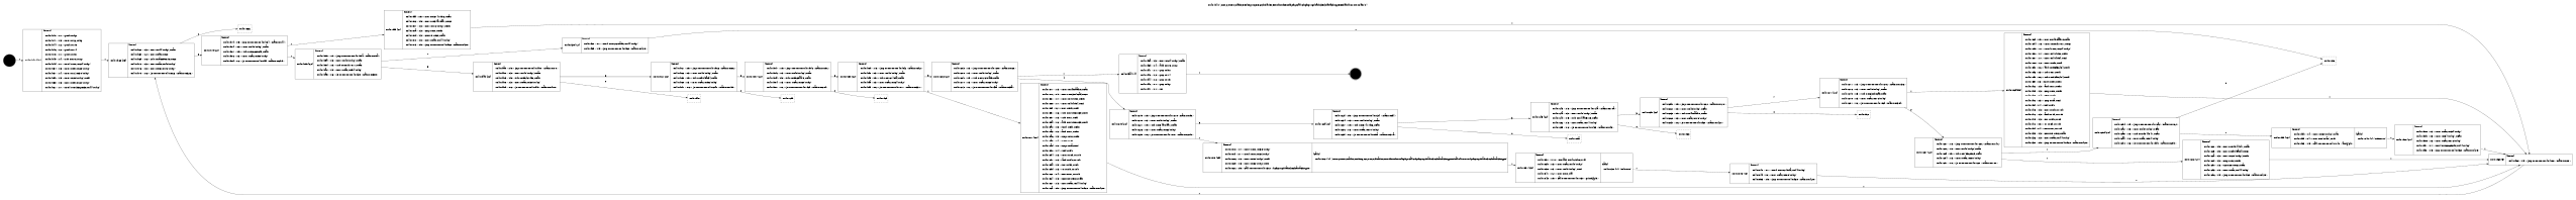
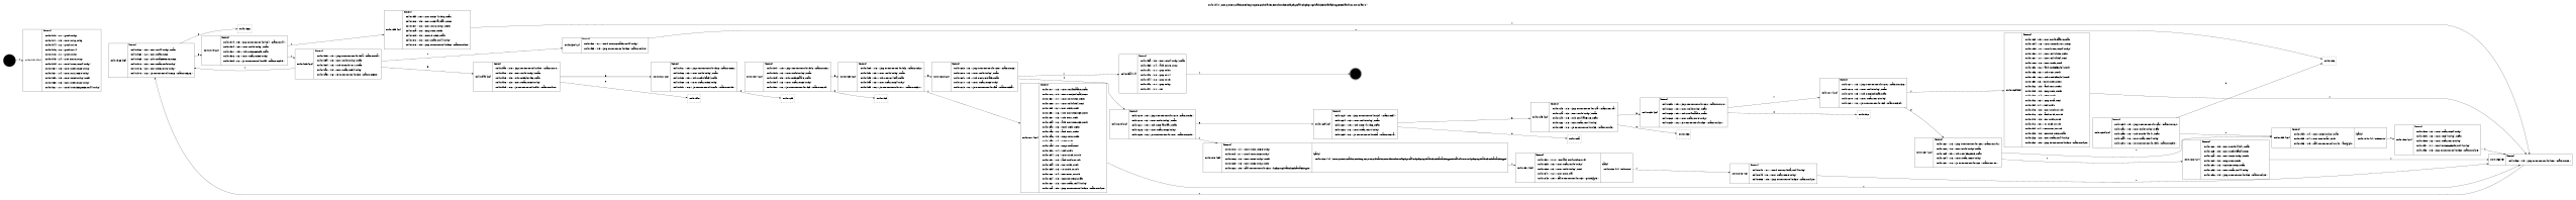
  digraph {
    label="0x401b40 (/mnt/c/Users/mathe/Desktop/tcc/POCII/binaries/extr_linuxkernelbpfsyscall.c_bpf_prog_load_check_attach_type_Final-ollvm.out::main(0))"
    labelloc=t
    rankdir=LR
    node [shape=record]
    Entry [fillcolor=black height=0.3 shape=circle style=filled width=0.3]
    n2 [label="{\n     0x401b40 [40]\l\n     | [instrs]\l\n     &nbsp;&nbsp;0x401b40 \<+1\>: push %rbp\l\n     &nbsp;&nbsp;0x401b41 \<+3\>: mov %rsp,%rbp\l\n     &nbsp;&nbsp;0x401b44 \<+2\>: push %r15\l\n     &nbsp;&nbsp;0x401b46 \<+2\>: push %r14\l\n     &nbsp;&nbsp;0x401b48 \<+1\>: push %rbx\l\n     &nbsp;&nbsp;0x401b49 \<+4\>: sub $0x78,%rsp\l\n     &nbsp;&nbsp;0x401b4d \<+7\>: movl $0x0,-0x24(%rbp)\l\n     &nbsp;&nbsp;0x401b54 \<+3\>: mov %edi,-0x28(%rbp)\l\n     &nbsp;&nbsp;0x401b57 \<+4\>: mov %rsi,-0x30(%rbp)\l\n     &nbsp;&nbsp;0x401b5b \<+3\>: mov -0x28(%rbp),%edi\l\n     &nbsp;&nbsp;0x401b5e \<+3\>: mov %edi,-0x20(%rbp)\l\n     &nbsp;&nbsp;0x401b61 \<+7\>: movl $0x73362e65,-0x44(%rbp)\l\n  }"]
    n3 [label="{\n     0x401b68 [23]\l\n     | [instrs]\l\n     &nbsp;&nbsp;0x401b68 \<+3\>: mov -0x44(%rbp),%eax\l\n     &nbsp;&nbsp;0x401b6b \<+2\>: mov %eax,%ecx\l\n     &nbsp;&nbsp;0x401b6d \<+6\>: sub $0xa8e99e15,%ecx\l\n     &nbsp;&nbsp;0x401b73 \<+3\>: mov %eax,-0x48(%rbp)\l\n     &nbsp;&nbsp;0x401b76 \<+3\>: mov %ecx,-0x4c(%rbp)\l\n     &nbsp;&nbsp;0x401b79 \<+6\>: je 0000000000401e66 \<main+0x326\>\l\n  }"]
    n4 [label="{\n     0x401e66\l\n  }" style=dashed]
    n5 [label="{\n     0x401b7f [22]\l\n     | [instrs]\l\n     &nbsp;&nbsp;0x401b7f \<+5\>: jmp 0000000000401b84 \<main+0x44\>\l\n     &nbsp;&nbsp;0x401b84 \<+3\>: mov -0x48(%rbp),%eax\l\n     &nbsp;&nbsp;0x401b87 \<+5\>: sub $0xcc66ecd9,%eax\l\n     &nbsp;&nbsp;0x401b8c \<+3\>: mov %eax,-0x50(%rbp)\l\n     &nbsp;&nbsp;0x401b8f \<+6\>: je 0000000000401dfd \<main+0x2bd\>\l\n  }"]
    n6 [label="{\n     0x401dfd [27]\l\n     | [instrs]\l\n     &nbsp;&nbsp;0x401dfd \<+5\>: mov $0x37417f86,%eax\l\n     &nbsp;&nbsp;0x401e02 \<+5\>: mov $0x34a78aa1,%ecx\l\n     &nbsp;&nbsp;0x401e07 \<+3\>: mov -0x1c(%rbp),%edx\l\n     &nbsp;&nbsp;0x401e0a \<+3\>: cmp $0x0,%edx\l\n     &nbsp;&nbsp;0x401e0d \<+3\>: cmove %ecx,%eax\l\n     &nbsp;&nbsp;0x401e10 \<+3\>: mov %eax,-0x44(%rbp)\l\n     &nbsp;&nbsp;0x401e13 \<+5\>: jmp 0000000000401f6e \<main+0x42e\>\l\n  }"]
    n7 [label="{\n     0x401b95 [22]\l\n     | [instrs]\l\n     &nbsp;&nbsp;0x401b95 \<+5\>: jmp 0000000000401b9a \<main+0x5a\>\l\n     &nbsp;&nbsp;0x401b9a \<+3\>: mov -0x48(%rbp),%eax\l\n     &nbsp;&nbsp;0x401b9d \<+5\>: sub $0xe1f17e11,%eax\l\n     &nbsp;&nbsp;0x401ba2 \<+3\>: mov %eax,-0x54(%rbp)\l\n     &nbsp;&nbsp;0x401ba5 \<+6\>: je 0000000000401f2e \<main+0x3ee\>\l\n  }"]
    n8 [label="{\n     0x401f6e [5]\l\n     | [instrs]\l\n     &nbsp;&nbsp;0x401f6e \<+5\>: jmp 0000000000401b68 \<main+0x28\>\l\n  }"]
    n9 [label="{\n     0x401f2e [12]\l\n     | [instrs]\l\n     &nbsp;&nbsp;0x401f2e \<+7\>: movl $0x12678ad5,-0x44(%rbp)\l\n     &nbsp;&nbsp;0x401f35 \<+5\>: jmp 0000000000401f6e \<main+0x42e\>\l\n  }"]
    n10 [label="{\n     0x401bab [22]\l\n     | [instrs]\l\n     &nbsp;&nbsp;0x401bab \<+5\>: jmp 0000000000401bb0 \<main+0x70\>\l\n     &nbsp;&nbsp;0x401bb0 \<+3\>: mov -0x48(%rbp),%eax\l\n     &nbsp;&nbsp;0x401bb3 \<+5\>: sub $0xf64c7d5c,%eax\l\n     &nbsp;&nbsp;0x401bb8 \<+3\>: mov %eax,-0x58(%rbp)\l\n     &nbsp;&nbsp;0x401bbb \<+6\>: je 0000000000401f48 \<main+0x408\>\l\n  }"]
    Exit [fillcolor=black height=0.3 peripheries=2 shape=circle style=filled width=0.3]
    n12 [label="{\n     0x401cb6\l\n  }" style=dashed]
    n13 [label="{\n     0x401f48\l\n  }" style=dashed]
    n14 [label="{\n     0x401bc1 [22]\l\n     | [instrs]\l\n     &nbsp;&nbsp;0x401bc1 \<+5\>: jmp 0000000000401bc6 \<main+0x86\>\l\n     &nbsp;&nbsp;0x401bc6 \<+3\>: mov -0x48(%rbp),%eax\l\n     &nbsp;&nbsp;0x401bc9 \<+5\>: sub $0xf7d9acf4,%eax\l\n     &nbsp;&nbsp;0x401bce \<+3\>: mov %eax,-0x5c(%rbp)\l\n     &nbsp;&nbsp;0x401bd1 \<+6\>: je 0000000000401cdb \<main+0x19b\>\l\n  }"]
    n15 [label="{\n     0x401e48 [18]\l\n     | [instrs]\l\n     &nbsp;&nbsp;0x401e48 \<+7\>: movl $0x16148da,-0x44(%rbp)\l\n     &nbsp;&nbsp;0x401e4f \<+6\>: mov %eax,-0x88(%rbp)\l\n     &nbsp;&nbsp;0x401e55 \<+5\>: jmp 0000000000401f6e \<main+0x42e\>\l\n  }"]
    n16 [label="{\n     0x401cdb\l\n  }" style=dashed]
    n17 [label="{\n     0x401bd7 [22]\l\n     | [instrs]\l\n     &nbsp;&nbsp;0x401bd7 \<+5\>: jmp 0000000000401bdc \<main+0x9c\>\l\n     &nbsp;&nbsp;0x401bdc \<+3\>: mov -0x48(%rbp),%eax\l\n     &nbsp;&nbsp;0x401bdf \<+5\>: sub $0xfc63aa7e,%eax\l\n     &nbsp;&nbsp;0x401be4 \<+3\>: mov %eax,-0x60(%rbp)\l\n     &nbsp;&nbsp;0x401be7 \<+6\>: je 0000000000401dcf \<main+0x28f\>\l\n  }"]
    n18 [label="{\n     0x401e31 [23]\l\n     | [instrs]\l\n     &nbsp;&nbsp;0x401e31 \<+10\>: movabs $0x4020b6,%rdi\l\n     &nbsp;&nbsp;0x401e3b \<+3\>: mov %eax,-0x40(%rbp)\l\n     &nbsp;&nbsp;0x401e3e \<+3\>: mov -0x40(%rbp),%esi\l\n     &nbsp;&nbsp;0x401e41 \<+2\>: mov $0x0,%al\l\n     &nbsp;&nbsp;0x401e43 \<+5\>: call 0000000000401030 \<printf@plt\>\l\n     | [calls]\l\n     &nbsp;&nbsp;0x401030 \{1\} (unknown)\l\n  }"]
    n19 [label="{\n     0x401dcf\l\n  }" style=dashed]
    n20 [label="{\n     0x401bed [22]\l\n     | [instrs]\l\n     &nbsp;&nbsp;0x401bed \<+5\>: jmp 0000000000401bf2 \<main+0xb2\>\l\n     &nbsp;&nbsp;0x401bf2 \<+3\>: mov -0x48(%rbp),%eax\l\n     &nbsp;&nbsp;0x401bf5 \<+5\>: sub $0x16148da,%eax\l\n     &nbsp;&nbsp;0x401bfa \<+3\>: mov %eax,-0x64(%rbp)\l\n     &nbsp;&nbsp;0x401bfd \<+6\>: je 0000000000401e77 \<main+0x337\>\l\n  }"]
    n21 [label="{\n     0x401de8 [21]\l\n     | [instrs]\l\n     &nbsp;&nbsp;0x401de8 \<+3\>: mov %eax,-0x34(%rbp)\l\n     &nbsp;&nbsp;0x401deb \<+3\>: mov -0x34(%rbp),%eax\l\n     &nbsp;&nbsp;0x401dee \<+3\>: mov %eax,-0x1c(%rbp)\l\n     &nbsp;&nbsp;0x401df1 \<+7\>: movl $0xcc66ecd9,-0x44(%rbp)\l\n     &nbsp;&nbsp;0x401df8 \<+5\>: jmp 0000000000401f6e \<main+0x42e\>\l\n  }"]
    n22 [label="{\n     0x401e77 [88]\l\n     | [instrs]\l\n     &nbsp;&nbsp;0x401e77 \<+5\>: mov $0x4b8aaf1e,%eax\l\n     &nbsp;&nbsp;0x401e7c \<+5\>: mov $0x630d8caf,%ecx\l\n     &nbsp;&nbsp;0x401e81 \<+7\>: mov 0x404050,%edx\l\n     &nbsp;&nbsp;0x401e88 \<+7\>: mov 0x404054,%esi\l\n     &nbsp;&nbsp;0x401e8f \<+2\>: mov %edx,%edi\l\n     &nbsp;&nbsp;0x401e91 \<+6\>: sub $0x70980039,%edi\l\n     &nbsp;&nbsp;0x401e97 \<+3\>: sub $0x1,%edi\l\n     &nbsp;&nbsp;0x401e9a \<+6\>: add $0x70980039,%edi\l\n     &nbsp;&nbsp;0x401ea0 \<+3\>: imul %edi,%edx\l\n     &nbsp;&nbsp;0x401ea3 \<+3\>: and $0x1,%edx\l\n     &nbsp;&nbsp;0x401ea6 \<+3\>: cmp $0x0,%edx\l\n     &nbsp;&nbsp;0x401ea9 \<+4\>: sete %r8b\l\n     &nbsp;&nbsp;0x401ead \<+3\>: cmp $0xa,%esi\l\n     &nbsp;&nbsp;0x401eb0 \<+4\>: setl %r9b\l\n     &nbsp;&nbsp;0x401eb4 \<+3\>: mov %r8b,%r10b\l\n     &nbsp;&nbsp;0x401eb7 \<+3\>: and %r9b,%r10b\l\n     &nbsp;&nbsp;0x401eba \<+3\>: xor %r9b,%r8b\l\n     &nbsp;&nbsp;0x401ebd \<+3\>: or %r8b,%r10b\l\n     &nbsp;&nbsp;0x401ec0 \<+4\>: test $0x1,%r10b\l\n     &nbsp;&nbsp;0x401ec4 \<+3\>: cmovne %ecx,%eax\l\n     &nbsp;&nbsp;0x401ec7 \<+3\>: mov %eax,-0x44(%rbp)\l\n     &nbsp;&nbsp;0x401eca \<+5\>: jmp 0000000000401f6e \<main+0x42e\>\l\n  }"]
    n23 [label="{\n     0x401c03 [22]\l\n     | [instrs]\l\n     &nbsp;&nbsp;0x401c03 \<+5\>: jmp 0000000000401c08 \<main+0xc8\>\l\n     &nbsp;&nbsp;0x401c08 \<+3\>: mov -0x48(%rbp),%eax\l\n     &nbsp;&nbsp;0x401c0b \<+5\>: sub $0x12678ad5,%eax\l\n     &nbsp;&nbsp;0x401c10 \<+3\>: mov %eax,-0x68(%rbp)\l\n     &nbsp;&nbsp;0x401c13 \<+6\>: je 0000000000401f3a \<main+0x3fa\>\l\n  }"]
    n24 [label="{\n     0x401f3a [14]\l\n     | [instrs]\l\n     &nbsp;&nbsp;0x401f3a \<+3\>: mov -0x24(%rbp),%eax\l\n     &nbsp;&nbsp;0x401f3d \<+4\>: add $0x78,%rsp\l\n     &nbsp;&nbsp;0x401f41 \<+1\>: pop %rbx\l\n     &nbsp;&nbsp;0x401f42 \<+2\>: pop %r14\l\n     &nbsp;&nbsp;0x401f44 \<+2\>: pop %r15\l\n     &nbsp;&nbsp;0x401f46 \<+1\>: pop %rbp\l\n     &nbsp;&nbsp;0x401f47 \<+1\>: ret\l\n  }"]
    n25 [label="{\n     0x401c19 [22]\l\n     | [instrs]\l\n     &nbsp;&nbsp;0x401c19 \<+5\>: jmp 0000000000401c1e \<main+0xde\>\l\n     &nbsp;&nbsp;0x401c1e \<+3\>: mov -0x48(%rbp),%eax\l\n     &nbsp;&nbsp;0x401c21 \<+5\>: sub $0x34a78aa1,%eax\l\n     &nbsp;&nbsp;0x401c26 \<+3\>: mov %eax,-0x6c(%rbp)\l\n     &nbsp;&nbsp;0x401c29 \<+6\>: je 0000000000401e18 \<main+0x2d8\>\l\n  }"]
    n26 [label="{\n     0x401ddb [13]\l\n     | [instrs]\l\n     &nbsp;&nbsp;0x401ddb \<+4\>: mov -0x30(%rbp),%rax\l\n     &nbsp;&nbsp;0x401ddf \<+4\>: mov 0x8(%rax),%rdi\l\n     &nbsp;&nbsp;0x401de3 \<+5\>: call 0000000000401040 \<atoi@plt\>\l\n     | [calls]\l\n     &nbsp;&nbsp;0x401040 \{1\} (unknown)\l\n  }"]
    n27 [label="{\n     0x401e18 [25]\l\n     | [instrs]\l\n     &nbsp;&nbsp;0x401e18 \<+7\>: movl $0x0,-0x38(%rbp)\l\n     &nbsp;&nbsp;0x401e1f \<+7\>: movl $0x0,-0x3c(%rbp)\l\n     &nbsp;&nbsp;0x401e26 \<+3\>: mov -0x38(%rbp),%edi\l\n     &nbsp;&nbsp;0x401e29 \<+3\>: mov -0x3c(%rbp),%esi\l\n     &nbsp;&nbsp;0x401e2c \<+5\>: call 00000000004013c0 \<bpf_prog_load_check_attach_type\>\l\n     | [calls]\l\n     &nbsp;&nbsp;0x4013c0 \{1\} (/mnt/c/Users/mathe/Desktop/tcc/POCII/binaries/extr_linuxkernelbpfsyscall.c_bpf_prog_load_check_attach_type_Final-ollvm.out::bpf_prog_load_check_attach_type)\l\n  }"]
    n28 [label="{\n     0x401c2f [22]\l\n     | [instrs]\l\n     &nbsp;&nbsp;0x401c2f \<+5\>: jmp 0000000000401c34 \<main+0xf4\>\l\n     &nbsp;&nbsp;0x401c34 \<+3\>: mov -0x48(%rbp),%eax\l\n     &nbsp;&nbsp;0x401c37 \<+5\>: sub $0x37417f86,%eax\l\n     &nbsp;&nbsp;0x401c3c \<+3\>: mov %eax,-0x70(%rbp)\l\n     &nbsp;&nbsp;0x401c3f \<+6\>: je 0000000000401e5a \<main+0x31a\>\l\n  }"]
    n29 [label="{\n     0x401e5a\l\n  }" style=dashed]
    n30 [label="{\n     0x401c45 [22]\l\n     | [instrs]\l\n     &nbsp;&nbsp;0x401c45 \<+5\>: jmp 0000000000401c4a \<main+0x10a\>\l\n     &nbsp;&nbsp;0x401c4a \<+3\>: mov -0x48(%rbp),%eax\l\n     &nbsp;&nbsp;0x401c4d \<+5\>: sub $0x44ab510e,%eax\l\n     &nbsp;&nbsp;0x401c52 \<+3\>: mov %eax,-0x74(%rbp)\l\n     &nbsp;&nbsp;0x401c55 \<+6\>: je 0000000000401d33 \<main+0x1f3\>\l\n  }"]
    n31 [label="{\n     0x401d33\l\n  }" style=dashed]
    n32 [label="{\n     0x401c5b [22]\l\n     | [instrs]\l\n     &nbsp;&nbsp;0x401c5b \<+5\>: jmp 0000000000401c60 \<main+0x120\>\l\n     &nbsp;&nbsp;0x401c60 \<+3\>: mov -0x48(%rbp),%eax\l\n     &nbsp;&nbsp;0x401c63 \<+5\>: sub $0x4b8aaf1e,%eax\l\n     &nbsp;&nbsp;0x401c68 \<+3\>: mov %eax,-0x78(%rbp)\l\n     &nbsp;&nbsp;0x401c6b \<+6\>: je 0000000000401f60 \<main+0x420\>\l\n  }"]
    n33 [label="{\n     0x401c9d [25]\l\n     | [instrs]\l\n     &nbsp;&nbsp;0x401c9d \<+5\>: jmp 0000000000401ca2 \<main+0x162\>\l\n     &nbsp;&nbsp;0x401ca2 \<+3\>: mov -0x48(%rbp),%eax\l\n     &nbsp;&nbsp;0x401ca5 \<+5\>: sub $0x7f044947,%eax\l\n     &nbsp;&nbsp;0x401caa \<+6\>: mov %eax,-0x84(%rbp)\l\n     &nbsp;&nbsp;0x401cb0 \<+6\>: je 0000000000401ddb \<main+0x29b\>\l\n  }"]
    n34 [label="{\n     0x401f60\l\n  }" style=dashed]
    n35 [label="{\n     0x401c71 [22]\l\n     | [instrs]\l\n     &nbsp;&nbsp;0x401c71 \<+5\>: jmp 0000000000401c76 \<main+0x136\>\l\n     &nbsp;&nbsp;0x401c76 \<+3\>: mov -0x48(%rbp),%eax\l\n     &nbsp;&nbsp;0x401c79 \<+5\>: sub $0x630d8caf,%eax\l\n     &nbsp;&nbsp;0x401c7e \<+3\>: mov %eax,-0x7c(%rbp)\l\n     &nbsp;&nbsp;0x401c81 \<+6\>: je 0000000000401ecf \<main+0x38f\>\l\n  }"]
    n36 [label="{\n     0x401cc0 [27]\l\n     | [instrs]\l\n     &nbsp;&nbsp;0x401cc0 \<+5\>: mov $0x7f044947,%eax\l\n     &nbsp;&nbsp;0x401cc5 \<+5\>: mov $0xf7d9acf4,%ecx\l\n     &nbsp;&nbsp;0x401cca \<+3\>: mov -0x20(%rbp),%edx\l\n     &nbsp;&nbsp;0x401ccd \<+3\>: cmp $0x2,%edx\l\n     &nbsp;&nbsp;0x401cd0 \<+3\>: cmovne %ecx,%eax\l\n     &nbsp;&nbsp;0x401cd3 \<+3\>: mov %eax,-0x44(%rbp)\l\n     &nbsp;&nbsp;0x401cd6 \<+5\>: jmp 0000000000401f6e \<main+0x42e\>\l\n  }"]
    n37 [label="{\n     0x401c87 [22]\l\n     | [instrs]\l\n     &nbsp;&nbsp;0x401c87 \<+5\>: jmp 0000000000401c8c \<main+0x14c\>\l\n     &nbsp;&nbsp;0x401c8c \<+3\>: mov -0x48(%rbp),%eax\l\n     &nbsp;&nbsp;0x401c8f \<+5\>: sub $0x73362e65,%eax\l\n     &nbsp;&nbsp;0x401c94 \<+3\>: mov %eax,-0x80(%rbp)\l\n     &nbsp;&nbsp;0x401c97 \<+6\>: je 0000000000401cc0 \<main+0x180\>\l\n  }"]
    n38 [label="{\n     0x401ecf [95]\l\n     | [instrs]\l\n     &nbsp;&nbsp;0x401ecf \<+5\>: mov $0x4b8aaf1e,%eax\l\n     &nbsp;&nbsp;0x401ed4 \<+5\>: mov $0xe1f17e11,%ecx\l\n     &nbsp;&nbsp;0x401ed9 \<+7\>: movl $0x0,-0x24(%rbp)\l\n     &nbsp;&nbsp;0x401ee0 \<+7\>: mov 0x404050,%edx\l\n     &nbsp;&nbsp;0x401ee7 \<+7\>: mov 0x404054,%esi\l\n     &nbsp;&nbsp;0x401eee \<+2\>: mov %edx,%edi\l\n     &nbsp;&nbsp;0x401ef0 \<+6\>: add $0x93f56484,%edi\l\n     &nbsp;&nbsp;0x401ef6 \<+3\>: sub $0x1,%edi\l\n     &nbsp;&nbsp;0x401ef9 \<+6\>: sub $0x93f56484,%edi\l\n     &nbsp;&nbsp;0x401eff \<+3\>: imul %edi,%edx\l\n     &nbsp;&nbsp;0x401f02 \<+3\>: and $0x1,%edx\l\n     &nbsp;&nbsp;0x401f05 \<+3\>: cmp $0x0,%edx\l\n     &nbsp;&nbsp;0x401f08 \<+4\>: sete %r8b\l\n     &nbsp;&nbsp;0x401f0c \<+3\>: cmp $0xa,%esi\l\n     &nbsp;&nbsp;0x401f0f \<+4\>: setl %r9b\l\n     &nbsp;&nbsp;0x401f13 \<+3\>: mov %r8b,%r10b\l\n     &nbsp;&nbsp;0x401f16 \<+3\>: and %r9b,%r10b\l\n     &nbsp;&nbsp;0x401f19 \<+3\>: xor %r9b,%r8b\l\n     &nbsp;&nbsp;0x401f1c \<+3\>: or %r8b,%r10b\l\n     &nbsp;&nbsp;0x401f1f \<+4\>: test $0x1,%r10b\l\n     &nbsp;&nbsp;0x401f23 \<+3\>: cmovne %ecx,%eax\l\n     &nbsp;&nbsp;0x401f26 \<+3\>: mov %eax,-0x44(%rbp)\l\n     &nbsp;&nbsp;0x401f29 \<+5\>: jmp 0000000000401f6e \<main+0x42e\>\l\n  }"]
    Entry -> n2 [label=" 1"]
-   n2 -> n3 [label=" 1"]
+   n7 -> n3 [label=" 1"]
    n3 -> n4 [label=" 0"]
    n3 -> n5 [label=" 8"]
    n5 -> n6 [label=" 1"]
    n5 -> n7 [label=" 7"]
    n6 -> n8 [label=" 1"]
    n7 -> n9 [label=" 1"]
    n7 -> n10 [label=" 6"]
    n8 -> n3 [label=" 7"]
    n9 -> n12 [label=" 1"]
    n10 -> n13 [label=" 0"]
    n10 -> n14 [label=" 6"]
    n14 -> n16 [label=" 0"]
-   n14 -> n17 [label=" 6"]
    n15 -> n8 [label=" 1"]
    n17 -> n19 [label=" 0"]
    n17 -> n20 [label=" 6"]
    n18 -> n15 [label=" 1"]
    n20 -> n22 [label=" 1"]
    n20 -> n23 [label=" 5"]
    n21 -> n8 [label=" 1"]
    n22 -> n8 [label=" 1"]
    n23 -> n24 [label=" 1"]
    n23 -> n25 [label=" 4"]
    n24 -> Exit [label=" 1"]
    n25 -> n27 [label=" 1"]
    n25 -> n28 [label=" 3"]
    n26 -> n21 [label=" 1"]
    n27 -> n18 [label=" 1"]
    n28 -> n29 [label=" 0"]
    n28 -> n30 [label=" 3"]
    n30 -> n31 [label=" 0"]
    n30 -> n32 [label=" 3"]
    n32 -> n34 [label=" 0"]
    n32 -> n35 [label=" 7"]
    n33 -> n12 [label=" 0"]
    n33 -> n26 [label=" 1"]
    n35 -> n37 [label=" 2"]
    n35 -> n38 [label=" 1"]
    n36 -> n8 [label=" 1"]
-   n37 -> n33 [label=" 1"]
+   n37 -> n26 [label=" 1"]
    n37 -> n36 [label=" 1"]
    n38 -> n8 [label=" 1"]
  }
